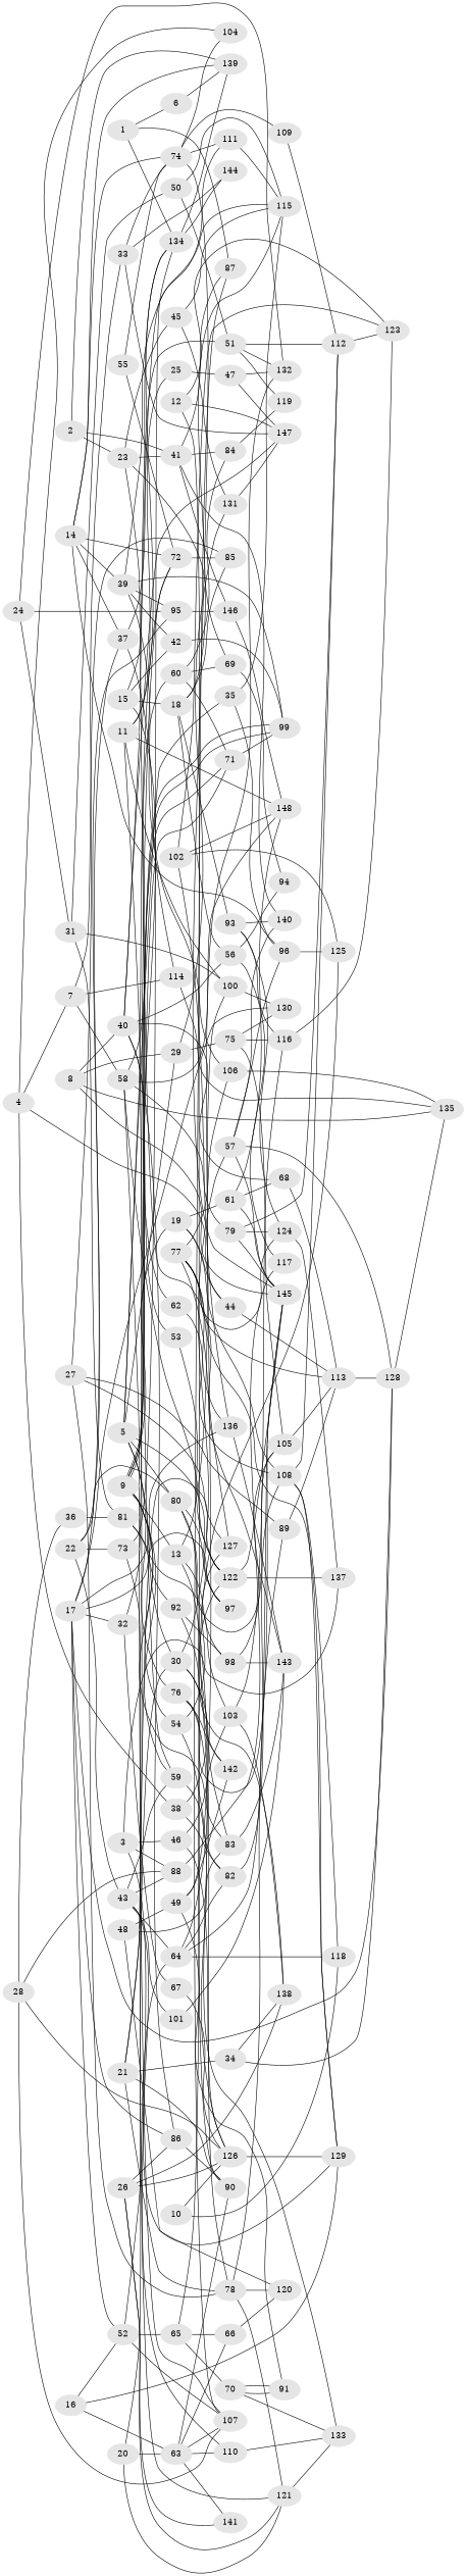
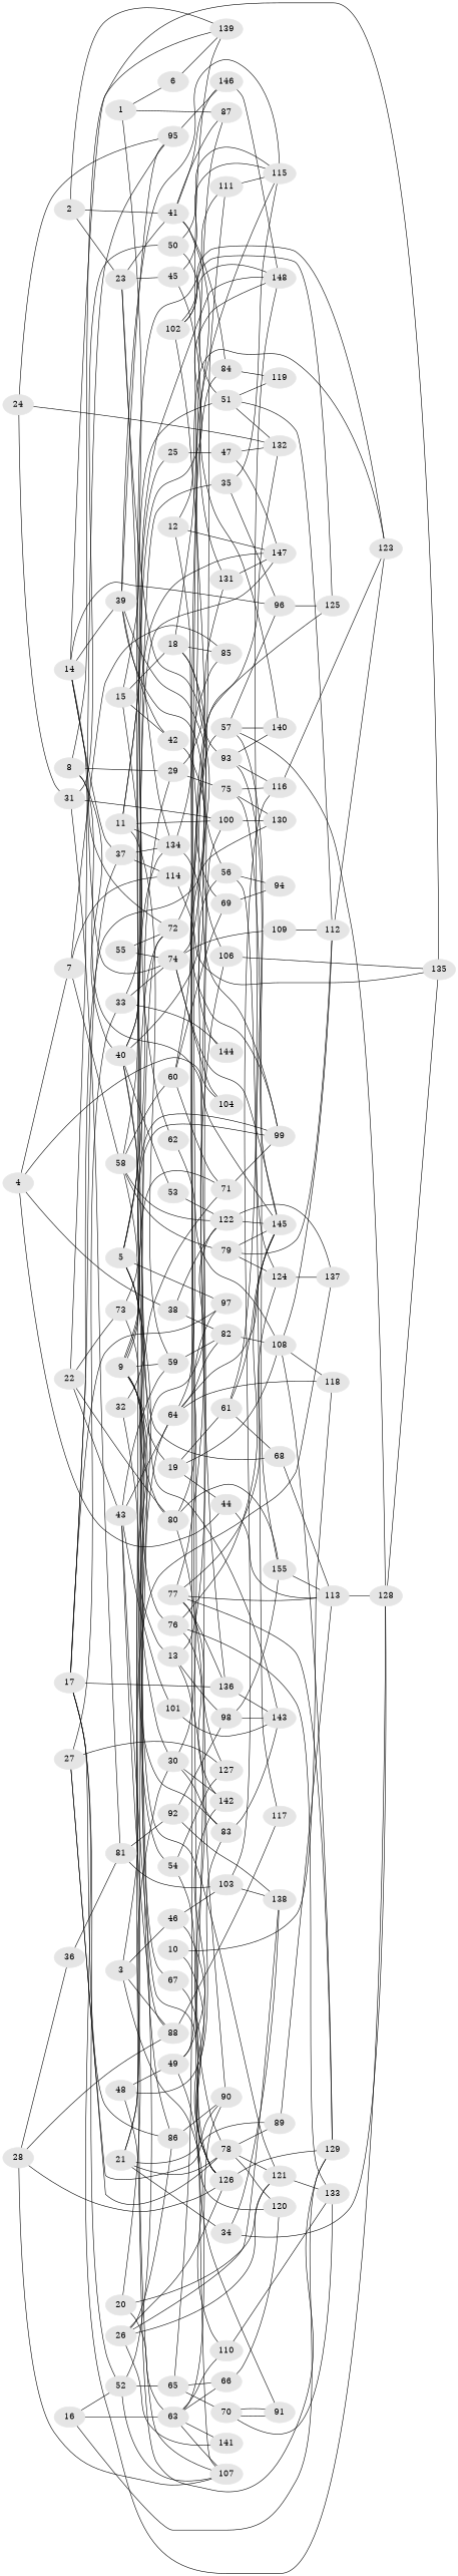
  graph {
    rankdir=LR
    node [color=gray90 style=filled]
    1
    6
    87
    134
    139
    144
    2
    23
    41
    45
    69
    143
    84
    140
    146
    3
    46
    88
    110
    137
    126
    103
    117
    133
    4
    7
    38
    44
    104
    58
    85
    114
    122
    82
    113
    5
    29
    30
    35
    72
    76
    80
    97
    75
    131
    83
    57
    142
    96
    115
    145
    90
-   105
+   105 [label=155]
    148
    107
    60
    79
    135
    8
    40
    147
    86
    56
    53
    68
    111
    9
    13
    19
    54
    59
    71
    99
    78
    98
    132
    61
    108
    127
    10
    118
    129
    11
    25
    100
    47
    130
    12
    123
    121
    89
    120
    14
    37
    39
    74
    42
    95
    106
    109
    125
    15
    18
    51
    62
    93
    112
    119
    16
    52
    63
    64
    65
    141
    66
    17
    32
    128
    136
    67
    94
    116
    124
    20
    21
    34
    138
    22
    43
    73
    101
    24
    31
    50
    81
    26
    27
    33
    28
    36
    92
    48
    49
    91
    70
    55
    77
    102
    1 -- 6
    1 -- 87
    1 -- 134
    6 -- 139
    134 -- 139
    134 -- 144
    2 -- 139
    2 -- 23
    2 -- 41
    23 -- 41
    23 -- 45
    23 -- 69
    23 -- 143
    41 -- 87
    41 -- 84
    41 -- 140
    41 -- 146
    45 -- 131
    45 -- 115
    69 -- 94
    84 -- 119
    146 -- 148
    3 -- 46
    3 -- 88
    3 -- 110
    3 -- 137
    46 -- 126
    46 -- 103
    88 -- 117
    110 -- 133
    126 -- 129
    103 -- 116
    103 -- 138
    4 -- 7
    4 -- 38
    4 -- 44
    4 -- 104
    7 -- 58
    7 -- 85
    7 -- 114
    38 -- 122
    38 -- 82
    44 -- 113
    58 -- 122
    58 -- 148
    58 -- 107
    58 -- 60
    58 -- 79
    114 -- 135
    122 -- 137
    122 -- 145
    82 -- 108
    113 -- 128
    5 -- 29
    5 -- 30
    5 -- 35
    5 -- 72
    5 -- 76
    5 -- 80
    5 -- 97
    29 -- 75
    29 -- 131
    30 -- 83
    30 -- 57
    30 -- 142
    35 -- 96
    35 -- 115
    72 -- 85
    76 -- 133
    76 -- 142
    76 -- 145
    80 -- 97
    80 -- 90
    80 -- 105
    75 -- 105
    75 -- 130
    75 -- 116
    131 -- 147
    83 -- 143
    57 -- 140
    57 -- 96
    57 -- 145
    57 -- 128
    96 -- 125
    105 -- 113
    60 -- 69
    60 -- 84
    60 -- 71
    79 -- 145
    79 -- 112
    79 -- 124
    8 -- 29
    8 -- 145
    8 -- 135
    8 -- 40
    40 -- 147
    40 -- 86
    40 -- 56
    40 -- 53
    40 -- 68
    40 -- 111
    86 -- 90
    56 -- 117
    56 -- 94
    53 -- 122
    68 -- 113
    111 -- 115
    9 -- 83
    9 -- 13
    9 -- 19
    9 -- 54
    9 -- 59
    9 -- 71
    9 -- 99
    9 -- 99
    13 -- 78
    13 -- 98
    13 -- 132
    19 -- 44
    19 -- 61
    19 -- 108
    54 -- 126
    54 -- 127
    59 -- 82
    71 -- 99
    78 -- 121
    78 -- 89
    78 -- 120
    98 -- 143
    98 -- 105
    61 -- 145
    61 -- 148
    61 -- 68
    108 -- 118
    108 -- 129
    108 -- 112
    10 -- 126
    10 -- 118
    11 -- 134
    11 -- 148
    11 -- 59
    11 -- 25
    11 -- 100
    25 -- 47
    100 -- 130
    47 -- 147
    47 -- 132
    12 -- 107
    12 -- 147
    12 -- 123
    121 -- 133
    89 -- 113
    14 -- 139
    14 -- 72
    14 -- 96
    14 -- 37
    14 -- 39
    14 -- 74
    37 -- 134
    37 -- 114
    39 -- 115
    39 -- 99
    39 -- 42
    39 -- 95
    39 -- 106
    74 -- 104
    74 -- 145
    74 -- 111
    74 -- 109
    42 -- 99
    95 -- 146
    106 -- 135
    109 -- 112
    15 -- 42
    15 -- 18
    15 -- 51
    15 -- 62
    18 -- 85
    18 -- 115
    18 -- 56
    18 -- 93
    51 -- 132
    51 -- 112
    51 -- 119
    62 -- 108
    93 -- 140
    93 -- 116
    93 -- 124
    112 -- 123
    16 -- 129
    16 -- 52
    16 -- 63
    52 -- 107
    52 -- 64
    52 -- 65
    63 -- 110
    63 -- 90
    63 -- 107
    63 -- 141
    63 -- 66
    64 -- 82
    64 -- 145
    64 -- 118
    64 -- 125
    65 -- 87
    65 -- 66
    65 -- 70
    66 -- 120
    17 -- 97
    17 -- 86
    17 -- 130
    17 -- 37
    17 -- 52
-   17 -- 32
    17 -- 128
    17 -- 136
    32 -- 71
    32 -- 67
    128 -- 135
    136 -- 143
    67 -- 126
    116 -- 123
    124 -- 137
    20 -- 30
    20 -- 121
    20 -- 63
    21 -- 122
    21 -- 72
    21 -- 90
    21 -- 78
    21 -- 34
    34 -- 128
    34 -- 138
    22 -- 80
    22 -- 95
    22 -- 43
    22 -- 73
    43 -- 88
    43 -- 59
    43 -- 120
    43 -- 64
    43 -- 101
    73 -- 134
    73 -- 121
    101 -- 143
    24 -- 132
    24 -- 95
    24 -- 31
    31 -- 100
    31 -- 50
    31 -- 81
    50 -- 115
    50 -- 51
    81 -- 103
    81 -- 92
    26 -- 126
    26 -- 86
    26 -- 121
    26 -- 141
    26 -- 138
    27 -- 78
    27 -- 127
    27 -- 89
    27 -- 33
    33 -- 144
    33 -- 147
    33 -- 74
    28 -- 88
    28 -- 126
    28 -- 107
    28 -- 36
    36 -- 81
    92 -- 98
    92 -- 138
    48 -- 83
    48 -- 129
    48 -- 49
    49 -- 142
    49 -- 100
    49 -- 91
    70 -- 133
    70 -- 91
    70 -- 91
    55 -- 72
    55 -- 74
    77 -- 113
    77 -- 127
    77 -- 129
    77 -- 106
    77 -- 136
    77 -- 124
    102 -- 148
    102 -- 123
    102 -- 125
    102 -- 136
  }
